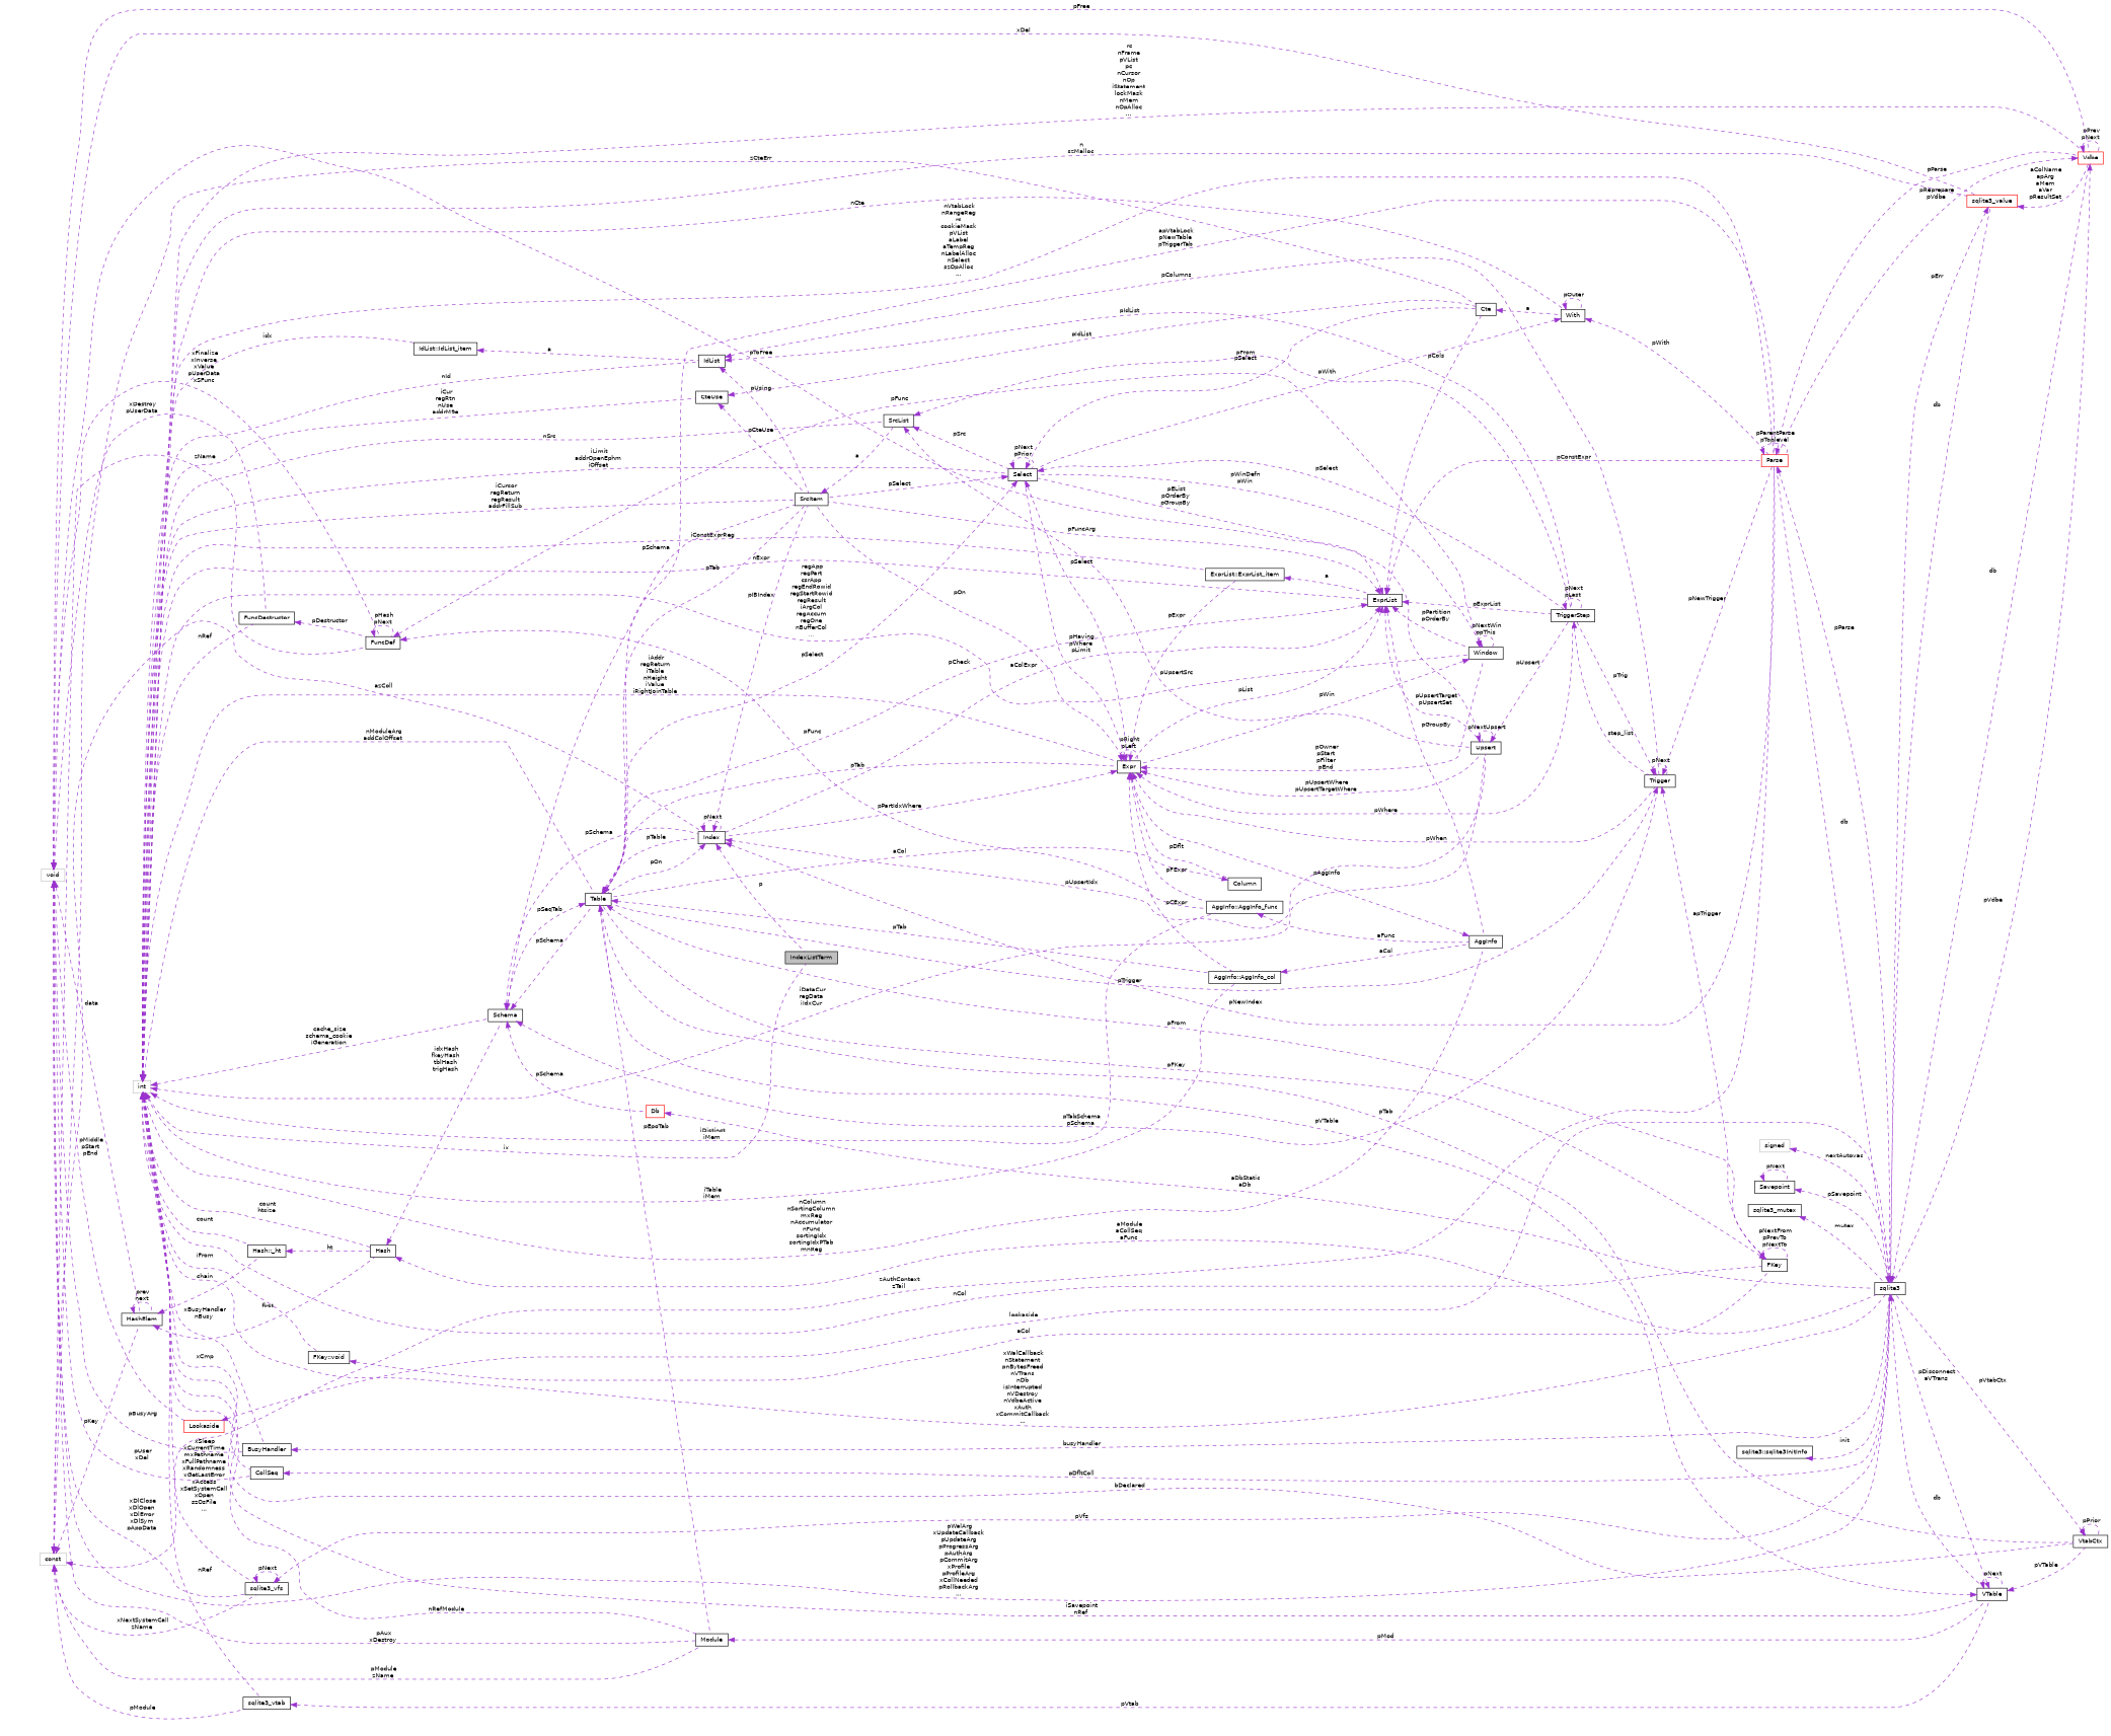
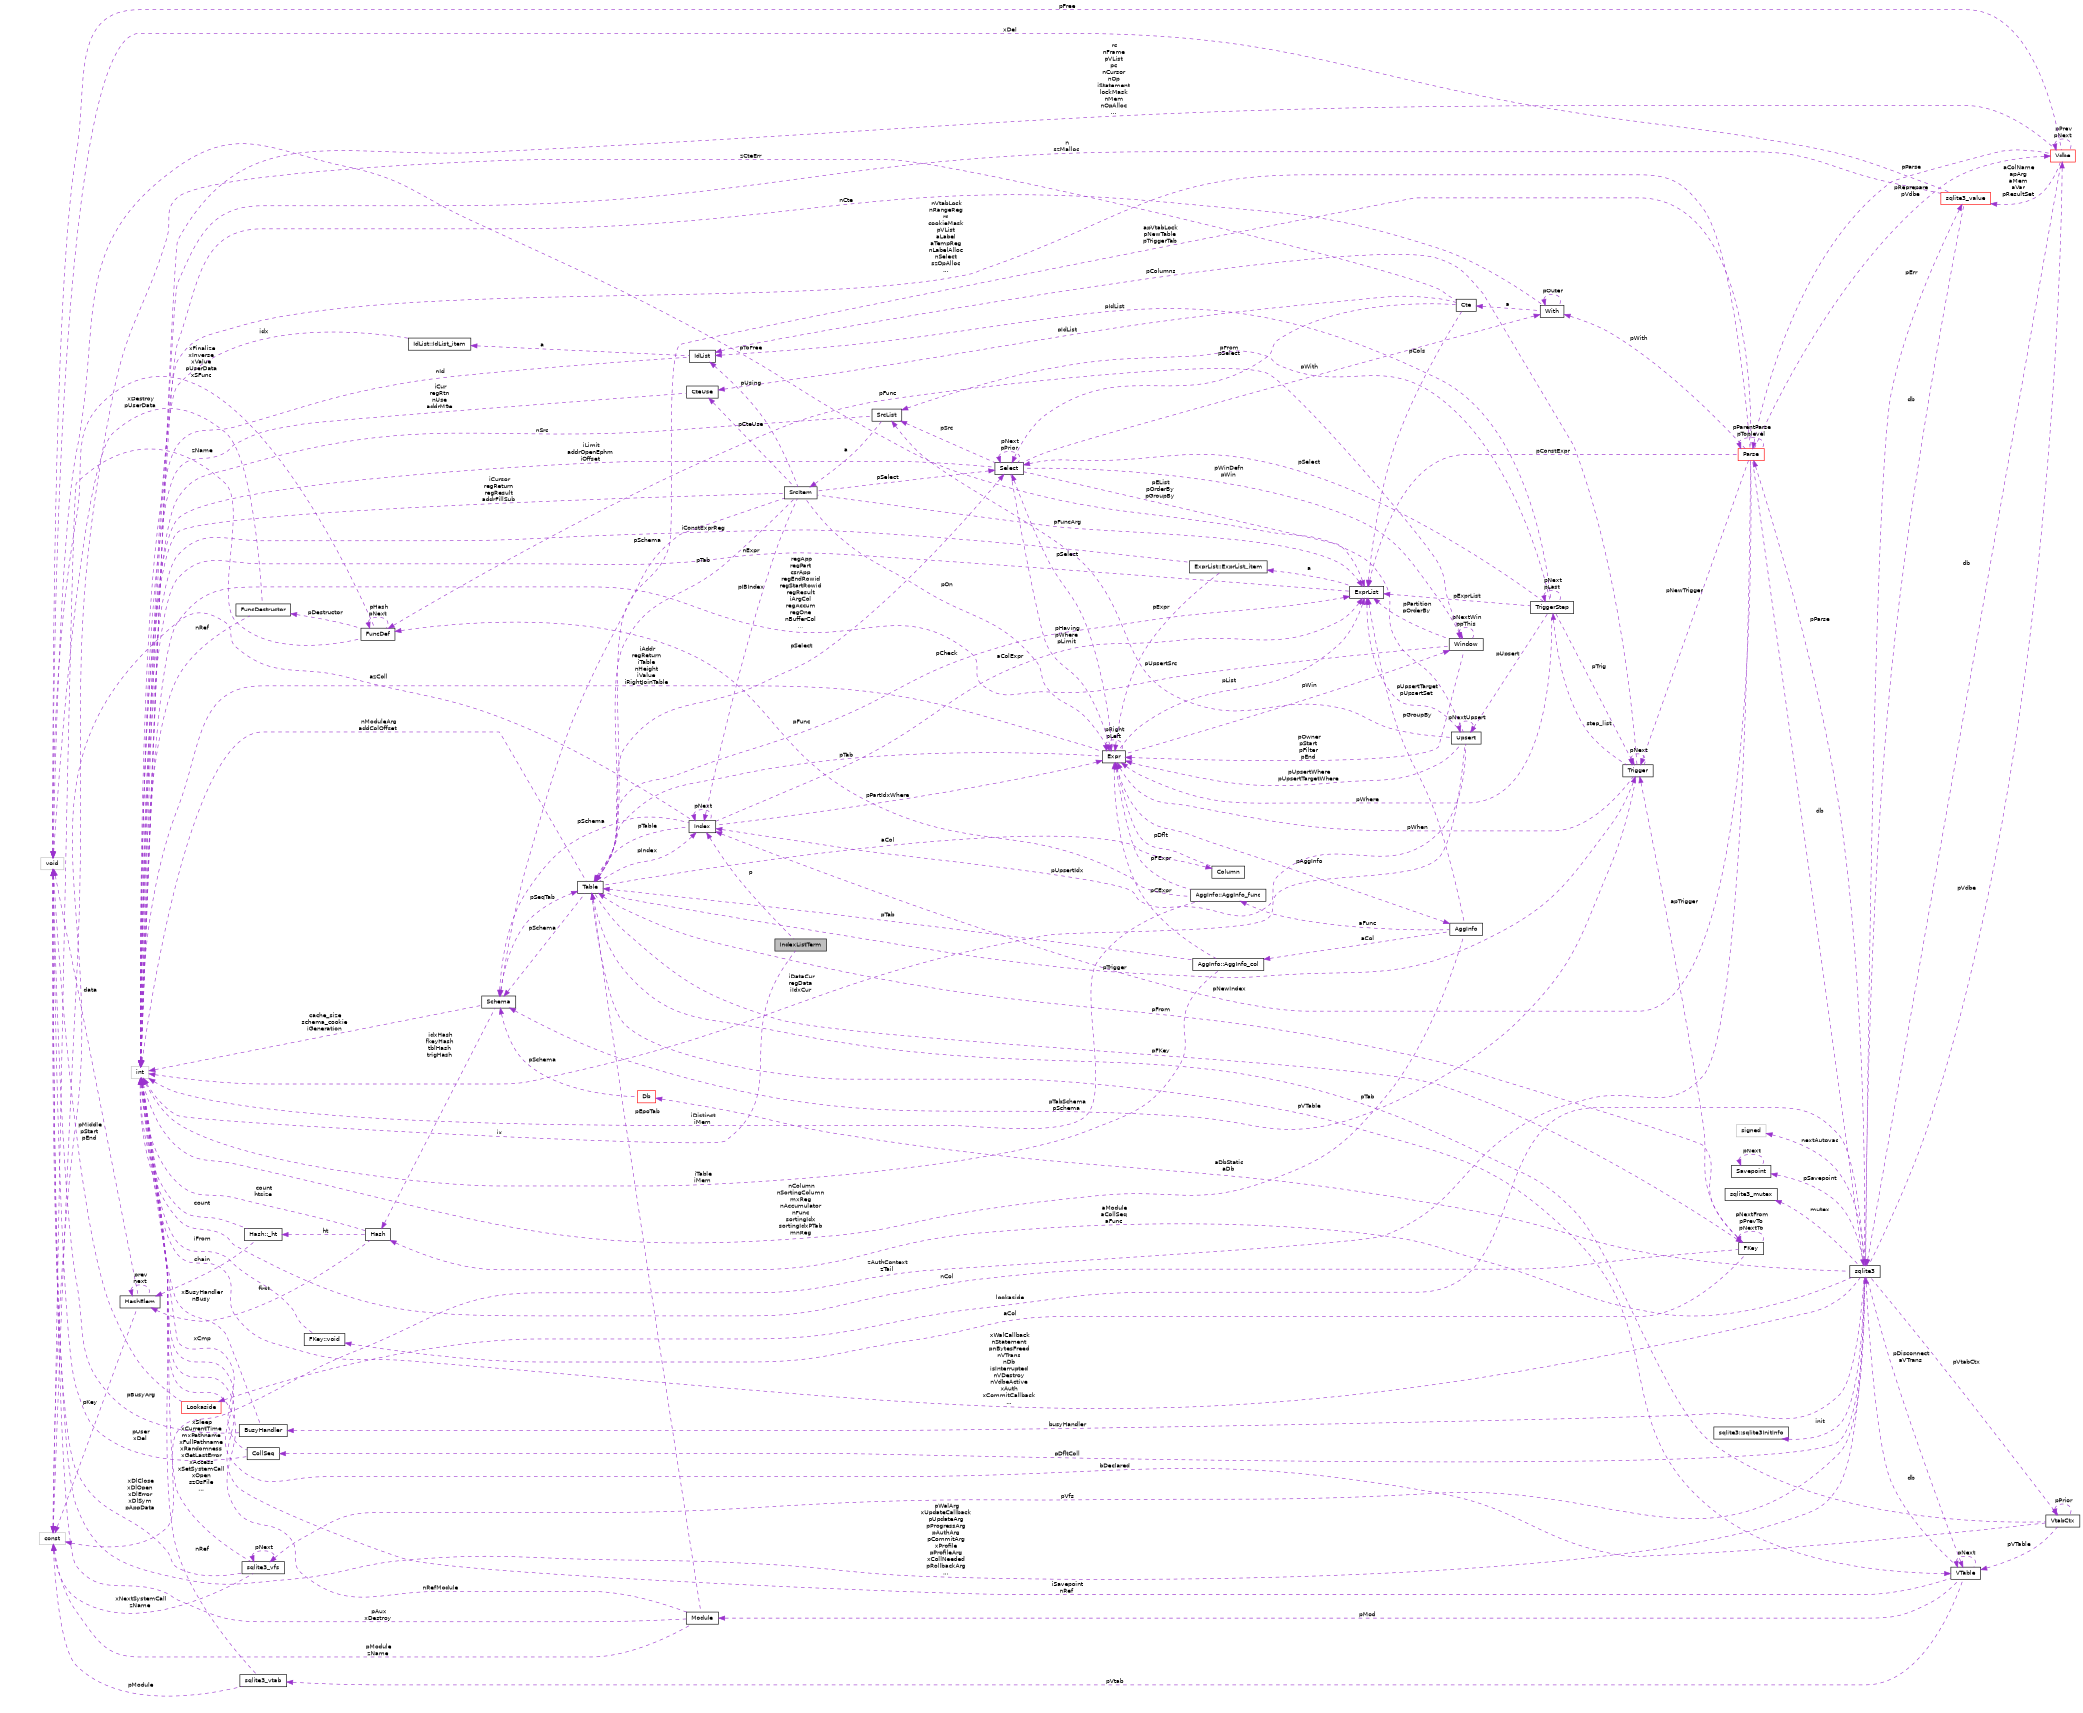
  digraph {
    rankdir=LR
    node [color=black fillcolor=white fontname=Helvetica fontsize=10 shape=record style=filled]
    edge [color=darkorchid3 dir=back fontname=Helvetica fontsize=10 labelfontname=Helvetica labelfontsize=10 style=dashed]
    n1 [fillcolor=grey75 fontcolor=black height=0.2 label=IndexListTerm width=0.4]
    n2 [color=grey75 height=0.2 label=int width=0.4]
    n3 [height=0.2 label=Schema width=0.4]
    n4 [height=0.2 label=Table width=0.4]
    n5 [height=0.2 label=Expr width=0.4]
    n6 [height=0.2 label=AggInfo width=0.4]
    n7 [height=0.2 label="AggInfo::AggInfo_col" width=0.4]
    n8 [height=0.2 label="AggInfo::AggInfo_func" width=0.4]
    n9 [height=0.2 label=FuncDestructor width=0.4]
    n10 [height=0.2 label=ExprList width=0.4]
    n11 [height=0.2 label="ExprList::ExprList_item" width=0.4]
    n12 [height=0.2 label=Select width=0.4]
    n13 [height=0.2 label=With width=0.4]
    n14 [height=0.2 label=CteUse width=0.4]
    n15 [height=0.2 label=SrcList width=0.4]
    n16 [height=0.2 label=SrcItem width=0.4]
    n17 [height=0.2 label=IdList width=0.4]
    n18 [height=0.2 label="IdList::IdList_item" width=0.4]
    n19 [height=0.2 label=Window width=0.4]
    n20 [height=0.2 label=FKey width=0.4]
    n21 [height=0.2 label="FKey::void" width=0.4]
    n22 [height=0.2 label=Upsert width=0.4]
    n23 [height=0.2 label=VTable width=0.4]
    n24 [height=0.2 label=sqlite3 width=0.4]
    n25 [color=red height=0.2 label=Vdbe width=0.4]
    n26 [color=red height=0.2 label=sqlite3_value width=0.4]
    n27 [color=red height=0.2 label=Parse width=0.4]
    n28 [height=0.2 label=sqlite3_vfs width=0.4]
    n29 [height=0.2 label=BusyHandler width=0.4]
    n30 [height=0.2 label=VtabCtx width=0.4]
    n31 [height=0.2 label=CollSeq width=0.4]
    n32 [height=0.2 label=Hash width=0.4]
    n33 [height=0.2 label="Hash::_ht" width=0.4]
    n34 [height=0.2 label=Module width=0.4]
    n35 [height=0.2 label=sqlite3_vtab width=0.4]
    n36 [height=0.2 label=Index width=0.4]
    n37 [height=0.2 label=Trigger width=0.4]
    n38 [color=red height=0.2 label=Db width=0.4]
    n39 [height=0.2 label=Column width=0.4]
    n40 [height=0.2 label=TriggerStep width=0.4]
    n41 [height=0.2 label=FuncDef width=0.4]
    n42 [height=0.2 label=Cte width=0.4]
    n43 [color=grey75 height=0.2 label=void width=0.4]
    n44 [color=red height=0.2 label=Lookaside width=0.4]
    n45 [height=0.2 label=HashElem width=0.4]
    n46 [color=grey75 height=0.2 label=const width=0.4]
    n47 [height=0.2 label=Savepoint width=0.4]
    n48 [height=0.2 label=sqlite3_mutex width=0.4]
    n49 [height=0.2 label="sqlite3::sqlite3InitInfo" width=0.4]
    n50 [color=grey75 height=0.2 label=signed width=0.4]
    n2 -> n1 [label=" ix"]
    n2 -> n3 [label=" cache_size\nschema_cookie\niGeneration"]
    n2 -> n4 [label=" nModuleArg\naddColOffset"]
    n2 -> n5 [label=" iAddr\nregReturn\niTable\nnHeight\niValue\niRightJoinTable"]
    n2 -> n6 [label=" nColumn\nnSortingColumn\nmxReg\nnAccumulator\nnFunc\nsortingIdx\nsortingIdxPTab\nmnReg"]
    n2 -> n7 [label=" iTable\niMem"]
    n2 -> n8 [label=" iDistinct\niMem"]
    n2 -> n9 [label=" nRef"]
    n2 -> n10 [label=" nExpr"]
    n2 -> n11 [label=" iConstExprReg"]
    n2 -> n12 [label=" iLimit\naddrOpenEphm\niOffset"]
    n2 -> n13 [label=" nCte"]
    n2 -> n14 [label=" iCur\nregRtn\nnUse\naddrM9e"]
    n2 -> n15 [label=" nSrc"]
    n2 -> n16 [label=" iCursor\nregReturn\nregResult\naddrFillSub"]
    n2 -> n17 [label=" nId"]
    n2 -> n18 [label=" idx"]
    n2 -> n19 [label=" regApp\nregPart\ncsrApp\nregEndRowid\nregStartRowid\nregResult\niArgCol\nregAccum\nregOne\nnBufferCol\n..."]
    n2 -> n20 [label=" nCol"]
    n2 -> n21 [label=" iFrom"]
    n2 -> n22 [label=" iDataCur\nregData\niIdxCur"]
    n2 -> n23 [label=" iSavepoint\nnRef"]
    n2 -> n24 [label=" xWalCallback\nnStatement\npnBytesFreed\nnVTrans\nnDb\nisInterrupted\nnVDestroy\nnVdbeActive\nxAuth\nxCommitCallback\n..."]
    n2 -> n25 [label=" rc\nnFrame\npVList\npc\nnCursor\nnOp\niStatement\nlockMask\nnMem\nnOpAlloc\n..."]
    n2 -> n26 [label=" n\nszMalloc"]
    n2 -> n27 [label=" nVtabLock\nnRangeReg\nrc\ncookieMask\npVList\naLabel\naTempReg\nnLabelAlloc\nnSelect\nszOpAlloc\n..."]
    n2 -> n28 [label=" xSleep\nxCurrentTime\nmxPathname\nxFullPathname\nxRandomness\nxGetLastError\nxAccess\nxSetSystemCall\nxOpen\nszOsFile\n..."]
    n2 -> n29 [label=" xBusyHandler\nnBusy"]
    n2 -> n30 [label=" bDeclared"]
    n2 -> n31 [label=" xCmp"]
    n2 -> n32 [label=" count\nhtsize"]
    n2 -> n33 [label=" count"]
    n2 -> n34 [label=" nRefModule"]
    n2 -> n35 [label=" nRef"]
    n3 -> n4 [label=" pSchema"]
    n3 -> n16 [label=" pSchema"]
    n3 -> n36 [label=" pSchema"]
    n3 -> n37 [label=" pTabSchema\npSchema"]
    n3 -> n38 [label=" pSchema"]
    n4 -> n3 [label=" pSeqTab"]
    n4 -> n5 [label=" pTab"]
    n4 -> n7 [label=" pTab"]
    n4 -> n16 [label=" pTab"]
    n4 -> n20 [label=" pFrom"]
    n4 -> n27 [label=" apVtabLock\npNewTable\npTriggerTab"]
    n4 -> n30 [label=" pTab"]
    n4 -> n34 [label=" pEpoTab"]
    n4 -> n36 [label=" pTable"]
    n5 -> n5 [label=" pRight\npLeft"]
    n5 -> n7 [label=" pCExpr"]
    n5 -> n8 [label=" pFExpr"]
    n5 -> n11 [label=" pExpr"]
    n5 -> n12 [label=" pHaving\npWhere\npLimit"]
    n5 -> n16 [label=" pOn"]
    n5 -> n19 [label=" pOwner\npStart\npFilter\npEnd"]
    n5 -> n22 [label=" pUpsertWhere\npUpsertTargetWhere"]
    n5 -> n36 [label=" pPartIdxWhere"]
    n5 -> n37 [label=" pWhen"]
    n5 -> n39 [label=" pDflt"]
    n5 -> n40 [label=" pWhere"]
    n6 -> n5 [label=" pAggInfo"]
    n7 -> n6 [label=" aCol"]
    n8 -> n6 [label=" aFunc"]
    n9 -> n41 [label=" pDestructor"]
    n10 -> n4 [label=" pCheck"]
    n10 -> n5 [label=" pList"]
    n10 -> n6 [label=" pGroupBy"]
    n10 -> n12 [label=" pEList\npOrderBy\npGroupBy"]
    n10 -> n16 [label=" pFuncArg"]
    n10 -> n19 [label=" pPartition\npOrderBy"]
    n10 -> n22 [label=" pUpsertTarget\npUpsertSet"]
    n10 -> n27 [label=" pConstExpr"]
    n10 -> n36 [label=" aColExpr"]
    n10 -> n40 [label=" pExprList"]
    n10 -> n42 [label=" pCols"]
    n11 -> n10 [label=" a"]
    n12 -> n4 [label=" pSelect"]
    n12 -> n5 [label=" pSelect"]
    n12 -> n12 [label=" pNext\npPrior"]
    n12 -> n16 [label=" pSelect"]
    n12 -> n40 [label=" pSelect"]
    n12 -> n42 [label=" pSelect"]
    n13 -> n12 [label=" pWith"]
    n13 -> n13 [label=" pOuter"]
    n13 -> n27 [label=" pWith"]
    n14 -> n16 [label=" pCteUse"]
    n14 -> n42 [label=" pIdList"]
    n15 -> n12 [label=" pSrc"]
    n15 -> n22 [label=" pUpsertSrc"]
    n15 -> n40 [label=" pFrom"]
    n16 -> n15 [label=" a"]
    n17 -> n16 [label=" pUsing"]
    n17 -> n37 [label=" pColumns"]
    n17 -> n40 [label=" pIdList"]
    n18 -> n17 [label=" a"]
    n19 -> n5 [label=" pWin"]
    n19 -> n12 [label=" pWinDefn\npWin"]
    n19 -> n19 [label=" pNextWin\nppThis"]
    n20 -> n4 [label=" pFKey"]
    n20 -> n20 [label=" pNextFrom\npPrevTo\npNextTo"]
    n21 -> n20 [label=" aCol"]
    n22 -> n22 [label=" pNextUpsert"]
    n22 -> n40 [label=" pUpsert"]
    n23 -> n4 [label=" pVTable"]
    n23 -> n23 [label=" pNext"]
    n23 -> n24 [label=" pDisconnect\naVTrans"]
    n23 -> n30 [label=" pVTable"]
    n24 -> n23 [label=" db"]
    n24 -> n25 [label=" db"]
    n24 -> n26 [label=" db"]
    n24 -> n27 [label=" db"]
    n25 -> n24 [label=" pVdbe"]
    n25 -> n25 [label=" pPrev\npNext"]
    n25 -> n27 [label=" pReprepare\npVdbe"]
    n26 -> n24 [label=" pErr"]
    n26 -> n25 [label=" aColName\napArg\naMem\naVar\npResultSet"]
    n27 -> n24 [label=" pParse"]
    n27 -> n25 [label=" pParse"]
    n27 -> n27 [label=" pParentParse\npToplevel"]
    n28 -> n24 [label=" pVfs"]
    n28 -> n28 [label=" pNext"]
    n29 -> n24 [label=" busyHandler"]
    n30 -> n24 [label=" pVtabCtx"]
    n30 -> n30 [label=" pPrior"]
    n31 -> n24 [label=" pDfltColl"]
    n32 -> n3 [label=" idxHash\nfkeyHash\ntblHash\ntrigHash"]
    n32 -> n24 [label=" aModule\naCollSeq\naFunc"]
    n33 -> n32 [label=" ht"]
    n34 -> n23 [label=" pMod"]
    n35 -> n23 [label=" pVtab"]
    n36 -> n1 [label=" p"]
-   n36 -> n4 [label=" pOn"]
+   n36 -> n4 [label=" pIndex"]
    n36 -> n16 [label=" pIBIndex"]
    n36 -> n22 [label=" pUpsertIdx"]
    n36 -> n27 [label=" pNewIndex"]
    n36 -> n36 [label=" pNext"]
    n37 -> n4 [label=" pTrigger"]
    n37 -> n20 [label=" apTrigger"]
    n37 -> n27 [label=" pNewTrigger"]
    n37 -> n37 [label=" pNext"]
    n37 -> n40 [label=" pTrig"]
    n38 -> n24 [label=" aDbStatic\naDb"]
    n39 -> n4 [label=" aCol"]
    n40 -> n37 [label=" step_list"]
    n40 -> n40 [label=" pNext\npLast"]
    n41 -> n8 [label=" pFunc"]
    n41 -> n19 [label=" pFunc"]
    n41 -> n41 [label=" pHash\npNext"]
    n42 -> n13 [label=" a"]
    n43 -> n9 [label=" xDestroy\npUserData"]
    n43 -> n22 [label=" pToFree"]
    n43 -> n24 [label=" pWalArg\nxUpdateCallback\npUpdateArg\npProgressArg\npAuthArg\npCommitArg\nxProfile\npProfileArg\nxCollNeeded\npRollbackArg\n..."]
    n43 -> n25 [label=" pFree"]
    n43 -> n26 [label=" xDel"]
    n43 -> n28 [label=" xDlClose\nxDlOpen\nxDlError\nxDlSym\npAppData"]
    n43 -> n29 [label=" pBusyArg"]
    n43 -> n31 [label=" pUser\nxDel"]
    n43 -> n34 [label=" pAux\nxDestroy"]
    n43 -> n41 [label=" xFinalize\nxInverse\nxValue\npUserData\nxSFunc"]
    n43 -> n44 [label=" pMiddle\npStart\npEnd"]
    n43 -> n45 [label=" data"]
    n44 -> n24 [label=" lookaside"]
    n45 -> n32 [label=" first"]
    n45 -> n33 [label=" chain"]
    n45 -> n45 [label=" prev\nnext"]
    n46 -> n27 [label=" zAuthContext\nzTail"]
    n46 -> n28 [label=" xNextSystemCall\nzName"]
    n46 -> n34 [label=" pModule\nzName"]
    n46 -> n35 [label=" pModule"]
    n46 -> n36 [label=" azColl"]
    n46 -> n41 [label=" zName"]
    n46 -> n42 [label=" zCteErr"]
    n46 -> n45 [label=" pKey"]
    n47 -> n24 [label=" pSavepoint"]
    n47 -> n47 [label=" pNext"]
    n48 -> n24 [label=" mutex"]
    n49 -> n24 [label=" init"]
    n50 -> n24 [label=" nextAutovac"]
  }
